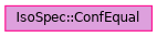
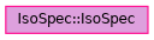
  digraph {
    rankdir=LR
-   n1 [color=deeppink fillcolor=plum fontname=Helvetica fontsize=10 height=0.2 label="IsoSpec::ConfEqual" shape=record style=filled width=0.4]
+   n1 [color=deeppink fillcolor=plum fontname=Helvetica fontsize=10 height=0.2 label="IsoSpec::IsoSpec" shape=record style=filled width=0.4]
  }
